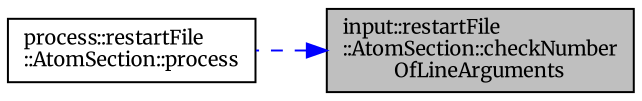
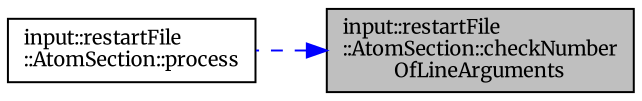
  digraph {
    rankdir=RL
    fontname=Merriweather
    node [color=black fontname=Merriweather fontsize=10 shape=record style=filled]
    n1 [fillcolor=grey75 fontcolor=black height=0.2 label="input::restartFile\l::AtomSection::checkNumber\lOfLineArguments" width=0.4]
-   n2 [fillcolor=white height=0.2 label="process::restartFile\l::AtomSection::process" width=0.4]
+   n2 [fillcolor=white height=0.2 label="input::restartFile\l::AtomSection::process" width=0.4]
    n1 -> n2 [color=blue dir=back fontname=Merriweather fontsize=10 labelfontname=Helvetica labelfontsize=10 style=dashed]
  }
